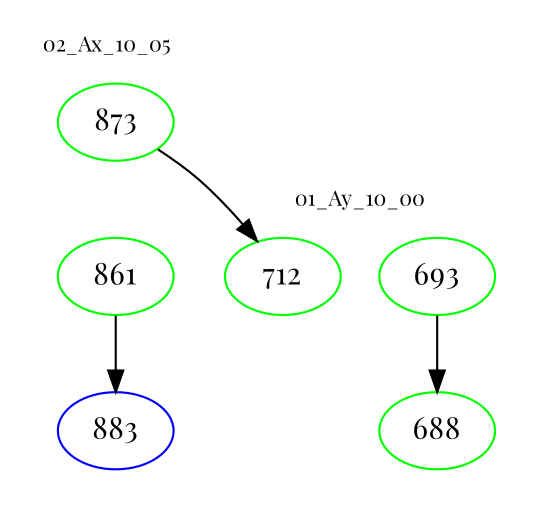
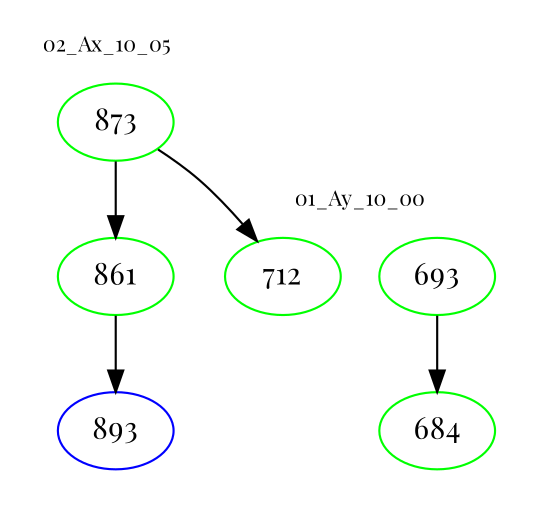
  digraph {
    fontname="Playfair Display"
    node [color=green fontname="Playfair Display"]
    edge [color=black fontname="Playfair Display"]
    n1 [label=693]
-   n2 [label=688]
+   n2 [label=684]
    n3 [label=712]
    n4 [label=873]
    n5 [label=861]
-   n6 [color=blue label=883]
+   n6 [color=blue label=893]
    subgraph cluster_1 {
      color=white
      fontsize=10
      label="01_Ay_10_00"
      n1
      n2
      n3
    }
    subgraph cluster_2 {
      color=white
      fontsize=10
      label="02_Ax_10_05"
      n4
      n5
      n6
    }
    n1 -> n2
    n4 -> n3
+   n4 -> n5
    n5 -> n6
  }
